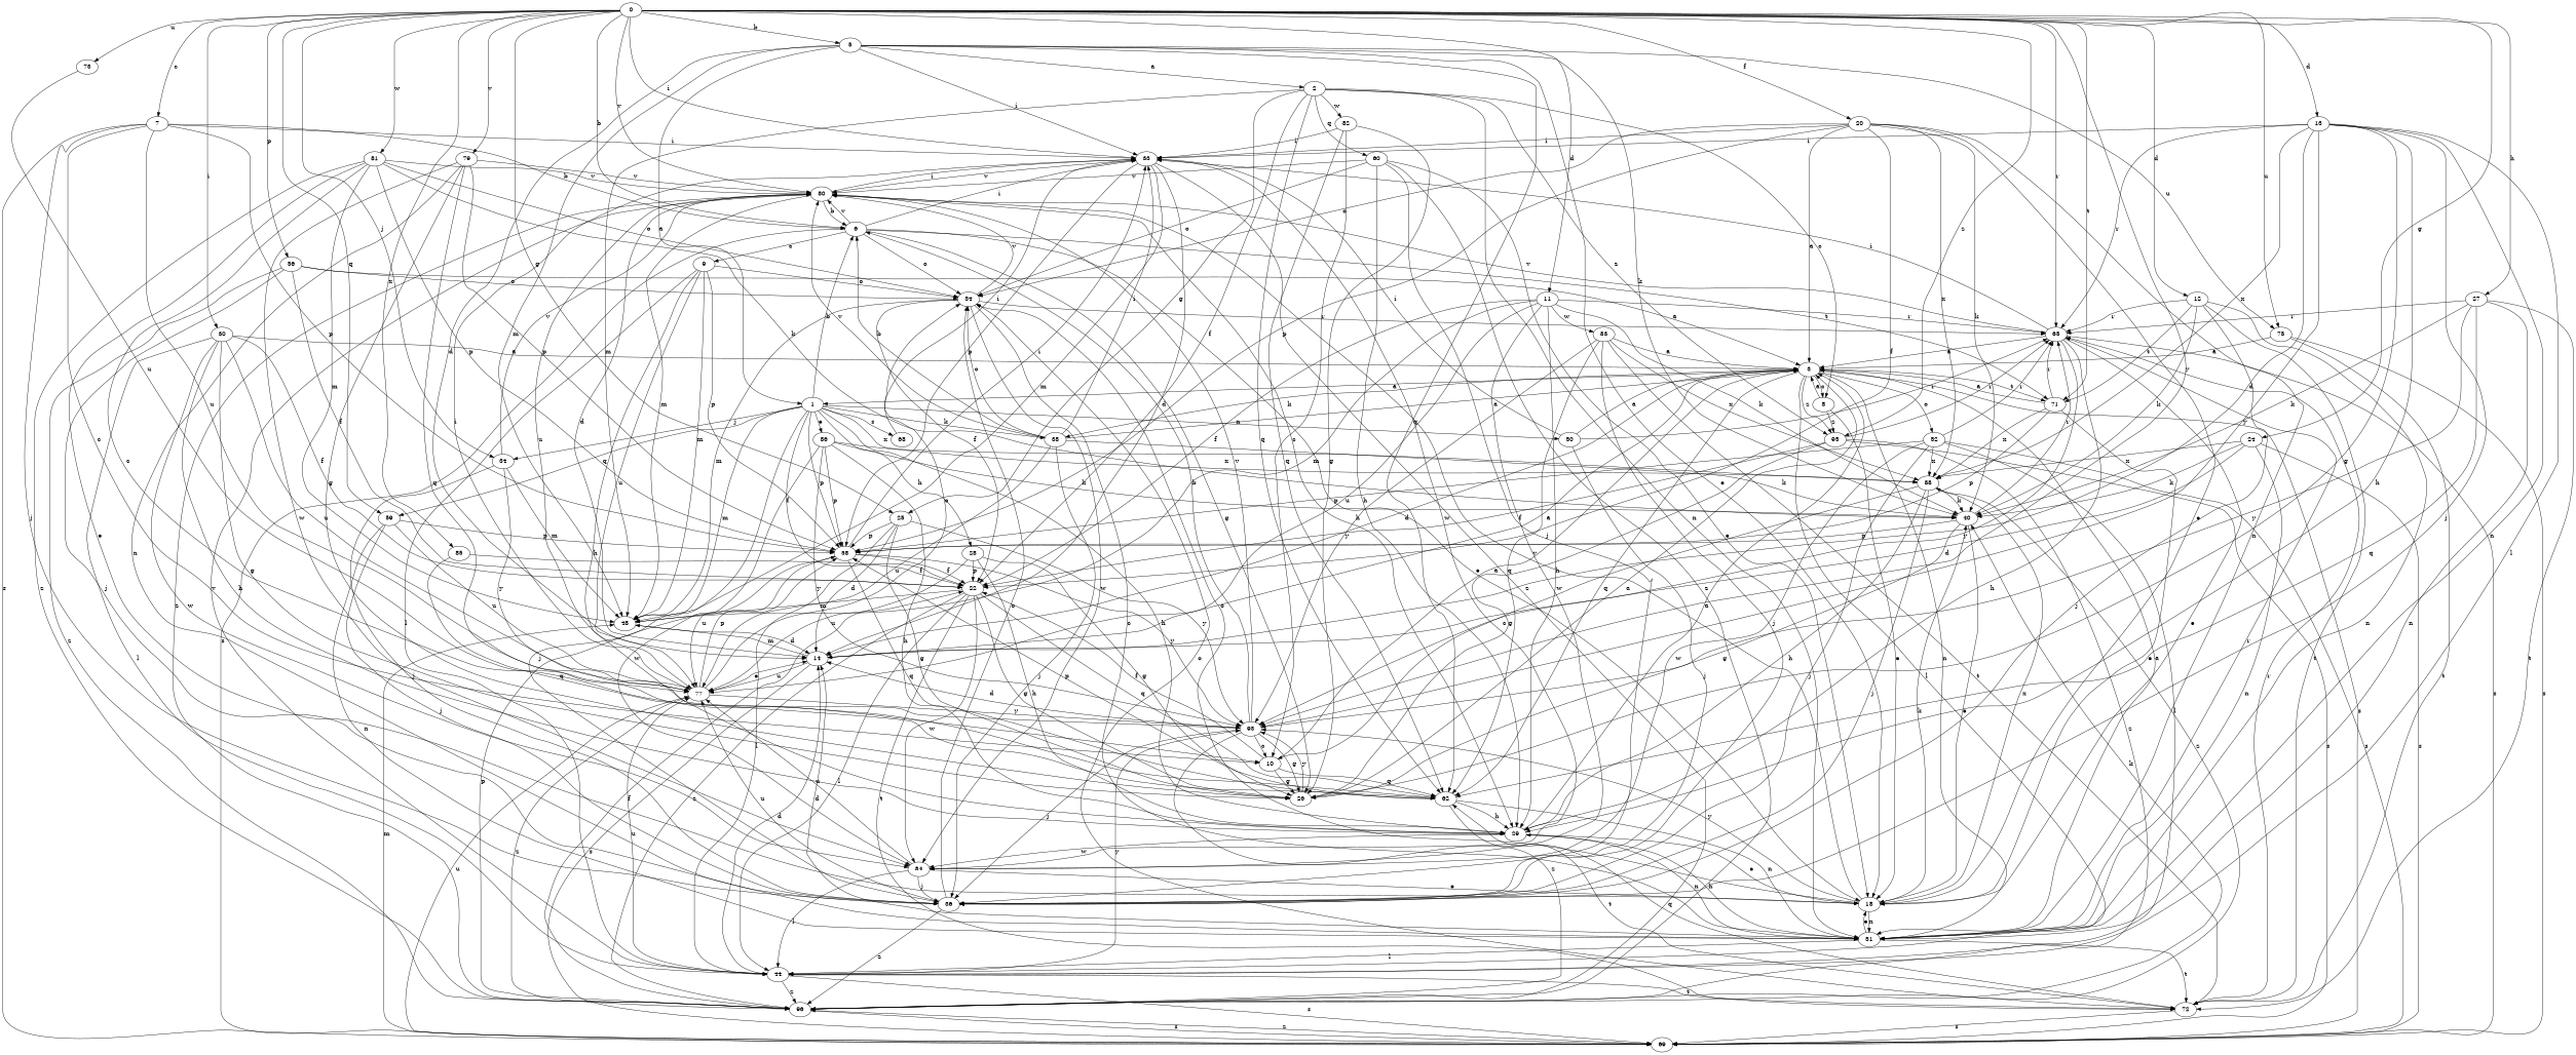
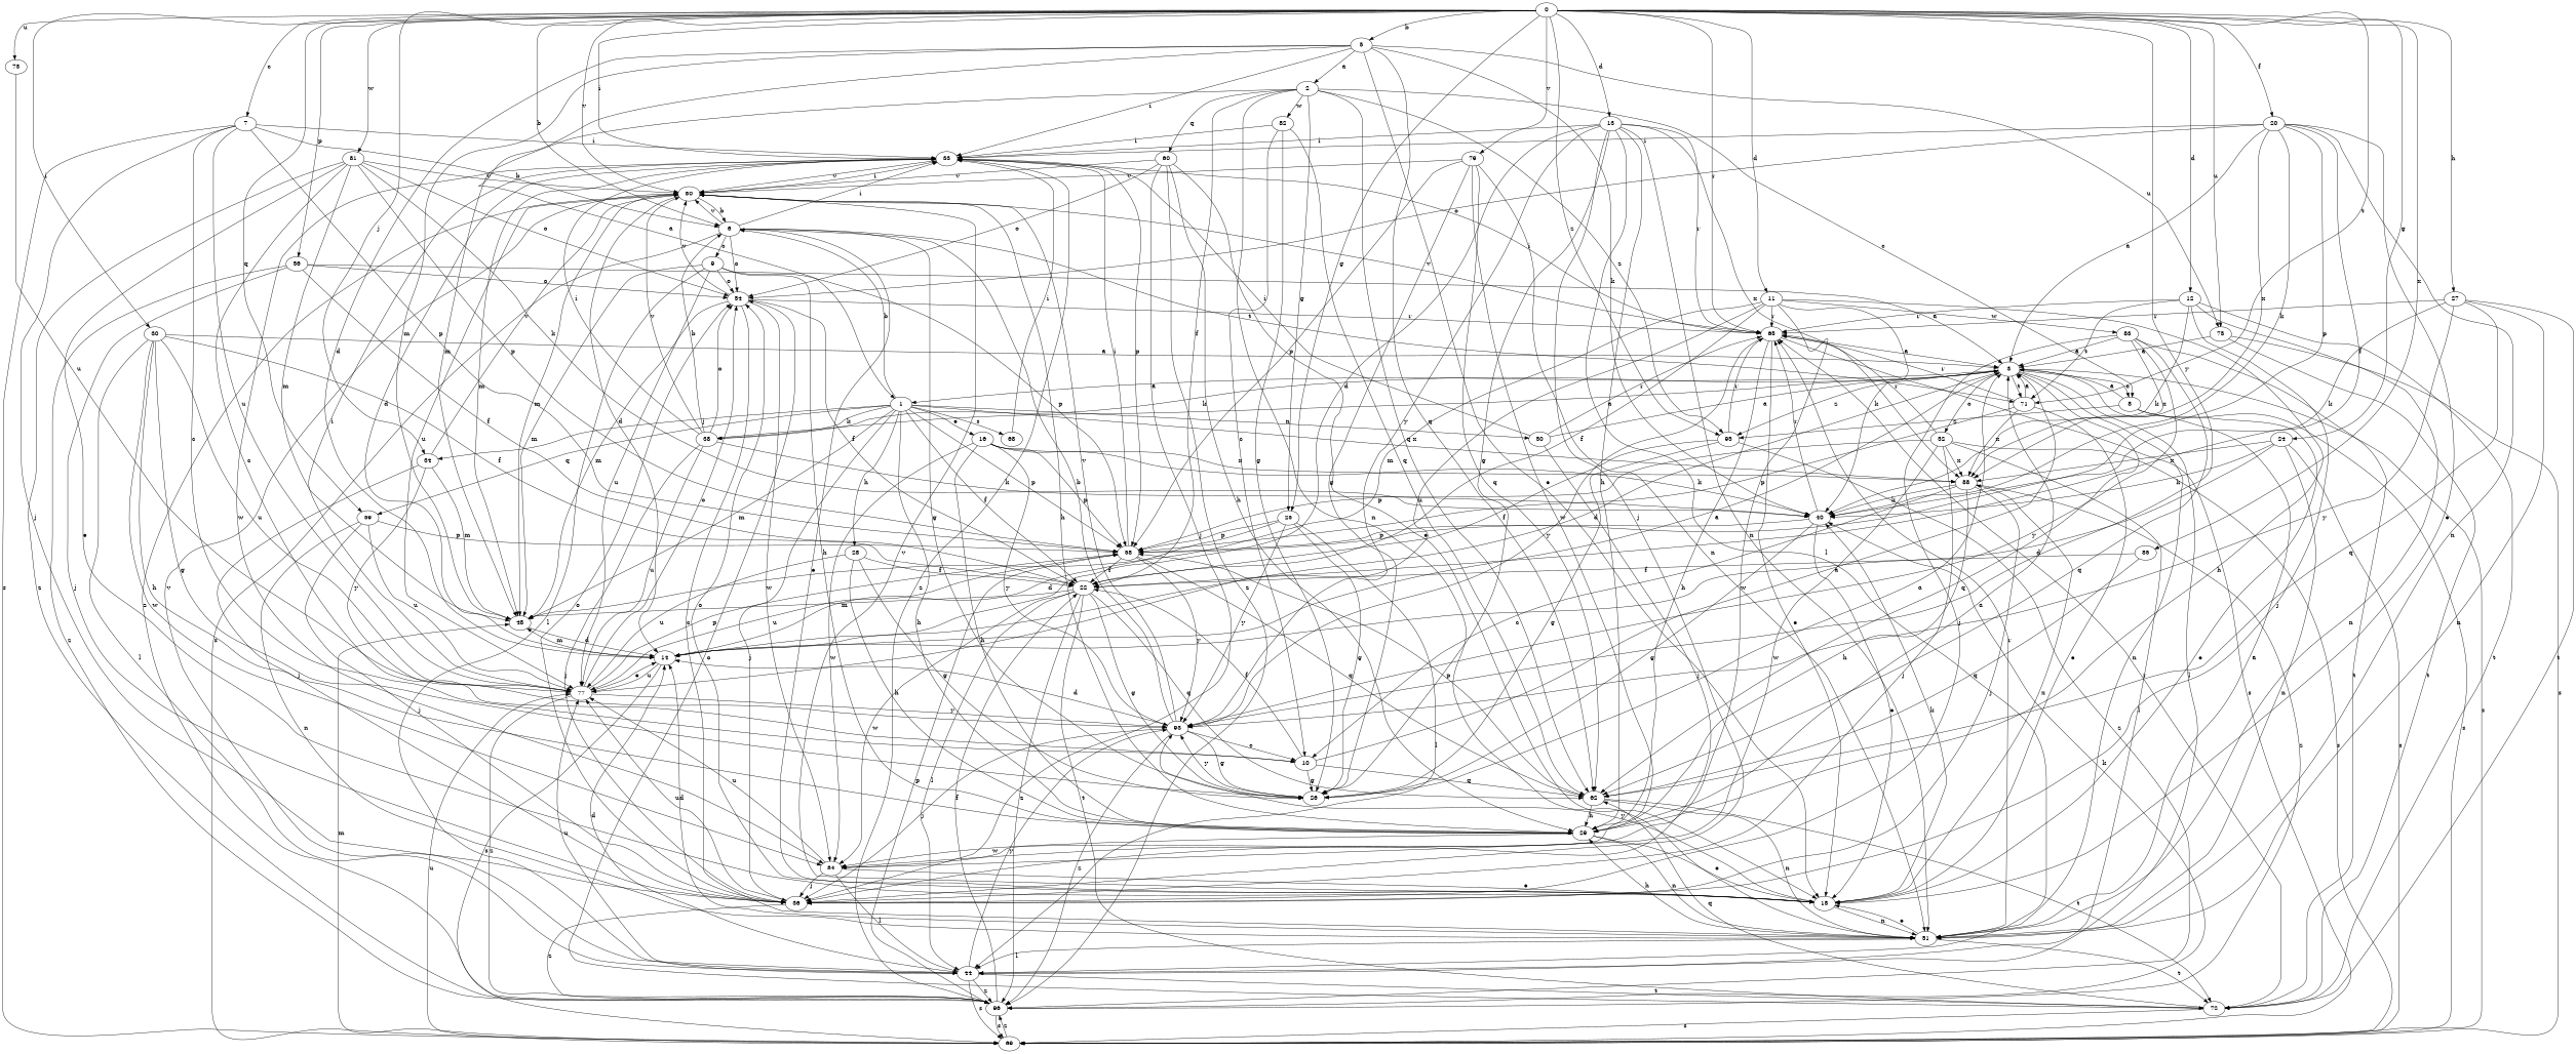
  strict digraph {
    0
    5
    6
    7
    11
    12
    13
    20
    24
    25
    27
    30
    33
    34
    56
    59
    65
    71
    73
    n20 [label=75]
    79
    80
    81
    85
    93
    95
    1
    48
    2
    62
    14
    18
    40
    69
    9
    26
    54
    36
    58
    10
    77
    22
    29
    83
    84
    51
    72
    88
    44
    3
    96
-   16 [label=86]
+   16
    28
    38
    50
    68
    8
    60
    82
    52
    0 -> 5 [label=b]
    0 -> 6 [label=b]
    0 -> 7 [label=c]
    0 -> 11 [label=d]
    0 -> 12 [label=d]
    0 -> 13 [label=d]
    0 -> 20 [label=f]
    0 -> 24 [label=g]
    0 -> 25 [label=g]
    0 -> 27 [label=h]
    0 -> 30 [label=i]
    0 -> 33 [label=i]
    0 -> 34 [label=j]
    0 -> 56 [label=p]
    0 -> 59 [label=q]
    0 -> 65 [label=r]
    0 -> 71 [label=t]
    0 -> 73 [label=u]
    0 -> n20 [label=u]
    0 -> 79 [label=v]
    0 -> 80 [label=v]
    0 -> 81 [label=w]
    0 -> 85 [label=x]
    0 -> 93 [label=y]
    0 -> 95 [label=z]
    5 -> 33 [label=i]
    5 -> n20 [label=u]
    5 -> 1 [label=a]
    5 -> 48 [label=m]
    5 -> 2 [label=a]
    5 -> 62 [label=q]
    5 -> 14 [label=d]
    5 -> 18 [label=e]
    5 -> 40 [label=k]
    6 -> 33 [label=i]
    6 -> 71 [label=t]
    6 -> 80 [label=v]
    6 -> 18 [label=e]
    6 -> 69 [label=s]
    6 -> 9 [label=c]
    6 -> 26 [label=g]
    6 -> 54 [label=o]
    7 -> 6 [label=b]
    7 -> 33 [label=i]
    7 -> 69 [label=s]
    7 -> 36 [label=j]
    7 -> 58 [label=p]
    7 -> 10 [label=c]
    7 -> 77 [label=u]
    11 -> 65 [label=r]
    11 -> 48 [label=m]
    11 -> 40 [label=k]
    11 -> 77 [label=u]
    11 -> 22 [label=f]
    11 -> 29 [label=h]
    11 -> 83 [label=w]
    11 -> 84 [label=w]
    12 -> 65 [label=r]
    12 -> 71 [label=t]
    12 -> 40 [label=k]
    12 -> 36 [label=j]
    12 -> 51 [label=n]
    12 -> 72 [label=t]
    13 -> 33 [label=i]
    13 -> 65 [label=r]
    13 -> 93 [label=y]
    13 -> 14 [label=d]
    13 -> 26 [label=g]
    13 -> 36 [label=j]
    13 -> 29 [label=h]
    13 -> 51 [label=n]
    13 -> 88 [label=x]
    13 -> 44 [label=l]
    20 -> 33 [label=i]
    20 -> 18 [label=e]
    20 -> 40 [label=k]
    20 -> 54 [label=o]
    20 -> 58 [label=p]
    20 -> 22 [label=f]
    20 -> 51 [label=n]
    20 -> 88 [label=x]
    20 -> 3 [label=a]
    24 -> 14 [label=d]
    24 -> 40 [label=k]
    24 -> 69 [label=s]
    24 -> 51 [label=n]
    24 -> 88 [label=x]
    25 -> 93 [label=y]
    25 -> 14 [label=d]
    25 -> 26 [label=g]
    25 -> 58 [label=p]
    25 -> 44 [label=l]
    27 -> 65 [label=r]
    27 -> 93 [label=y]
    27 -> 62 [label=q]
    27 -> 40 [label=k]
    27 -> 51 [label=n]
    27 -> 72 [label=t]
    30 -> 26 [label=g]
    30 -> 77 [label=u]
    30 -> 22 [label=f]
    30 -> 29 [label=h]
    30 -> 84 [label=w]
    30 -> 44 [label=l]
    30 -> 3 [label=a]
    33 -> 80 [label=v]
    33 -> 48 [label=m]
    33 -> 14 [label=d]
    33 -> 58 [label=p]
    33 -> 84 [label=w]
    33 -> 96 [label=z]
    34 -> 80 [label=v]
    34 -> 93 [label=y]
    34 -> 48 [label=m]
    34 -> 36 [label=j]
    56 -> 54 [label=o]
    56 -> 36 [label=j]
    56 -> 22 [label=f]
    56 -> 3 [label=a]
    56 -> 96 [label=z]
    59 -> 36 [label=j]
    59 -> 58 [label=p]
    59 -> 77 [label=u]
    59 -> 51 [label=n]
    65 -> 33 [label=i]
    65 -> 80 [label=v]
    65 -> 93 [label=y]
    65 -> 18 [label=e]
    65 -> 69 [label=s]
    65 -> 29 [label=h]
    65 -> 3 [label=a]
    71 -> 65 [label=r]
    71 -> 18 [label=e]
    71 -> 58 [label=p]
    71 -> 88 [label=x]
    71 -> 3 [label=a]
    73 -> 77 [label=u]
    n20 -> 69 [label=s]
    n20 -> 72 [label=t]
    n20 -> 3 [label=a]
    79 -> 80 [label=v]
    79 -> 62 [label=q]
    79 -> 26 [label=g]
    79 -> 58 [label=p]
    79 -> 84 [label=w]
    79 -> 51 [label=n]
    80 -> 6 [label=b]
    80 -> 33 [label=i]
    80 -> 48 [label=m]
    80 -> 14 [label=d]
    80 -> 77 [label=u]
    80 -> 29 [label=h]
    80 -> 96 [label=z]
    81 -> 80 [label=v]
    81 -> 48 [label=m]
    81 -> 18 [label=e]
    81 -> 40 [label=k]
    81 -> 54 [label=o]
    81 -> 58 [label=p]
    81 -> 10 [label=c]
    81 -> 96 [label=z]
    85 -> 62 [label=q]
    85 -> 22 [label=f]
    93 -> 6 [label=b]
    93 -> 80 [label=v]
    93 -> 14 [label=d]
    93 -> 26 [label=g]
    93 -> 36 [label=j]
    93 -> 10 [label=c]
    93 -> 96 [label=z]
    95 -> 65 [label=r]
-   95 -> 69 [label=s]
+   8 -> 69 [label=s]
    95 -> 26 [label=g]
    95 -> 22 [label=f]
    95 -> 96 [label=z]
    1 -> 6 [label=b]
    1 -> 34 [label=j]
    1 -> 59 [label=q]
    1 -> 48 [label=m]
    1 -> 36 [label=j]
    1 -> 58 [label=p]
    1 -> 22 [label=f]
    1 -> 29 [label=h]
    1 -> 88 [label=x]
    1 -> 16 [label=e]
    1 -> 28 [label=h]
    1 -> 38 [label=k]
    1 -> 50 [label=n]
    1 -> 68 [label=s]
    48 -> 14 [label=d]
    2 -> 25 [label=g]
    2 -> 95 [label=z]
    2 -> 48 [label=m]
    2 -> 62 [label=q]
    2 -> 22 [label=f]
    2 -> 51 [label=n]
    2 -> 8 [label=c]
    2 -> 60 [label=q]
    2 -> 82 [label=w]
    62 -> 58 [label=p]
    62 -> 29 [label=h]
    62 -> 51 [label=n]
    62 -> 72 [label=t]
    14 -> 48 [label=m]
    14 -> 69 [label=s]
    14 -> 77 [label=u]
    14 -> 3 [label=a]
    18 -> 80 [label=v]
    18 -> 93 [label=y]
    18 -> 40 [label=k]
    18 -> 54 [label=o]
    18 -> 51 [label=n]
    18 -> 88 [label=x]
    40 -> 65 [label=r]
    40 -> 18 [label=e]
    40 -> 26 [label=g]
    40 -> 58 [label=p]
    69 -> 48 [label=m]
    69 -> 77 [label=u]
    69 -> 96 [label=z]
    9 -> 48 [label=m]
    9 -> 54 [label=o]
    9 -> 58 [label=p]
    9 -> 77 [label=u]
    9 -> 29 [label=h]
    9 -> 44 [label=l]
    26 -> 93 [label=y]
    26 -> 3 [label=a]
    54 -> 65 [label=r]
    54 -> 80 [label=v]
    54 -> 48 [label=m]
    54 -> 22 [label=f]
    54 -> 84 [label=w]
    54 -> 51 [label=c]
    36 -> 54 [label=o]
    36 -> 77 [label=u]
    36 -> 96 [label=z]
    58 -> 33 [label=i]
    58 -> 93 [label=y]
    58 -> 62 [label=q]
    58 -> 77 [label=u]
    58 -> 22 [label=f]
    10 -> 62 [label=q]
    10 -> 26 [label=g]
    10 -> 22 [label=f]
    10 -> 3 [label=a]
    77 -> 33 [label=i]
    77 -> 93 [label=y]
    77 -> 14 [label=e]
    77 -> 54 [label=o]
    77 -> 58 [label=p]
    77 -> 96 [label=z]
    22 -> 48 [label=m]
    22 -> 62 [label=q]
    22 -> 26 [label=g]
    22 -> 84 [label=w]
    22 -> 72 [label=t]
    22 -> 44 [label=l]
    22 -> 96 [label=z]
    29 -> 18 [label=e]
    29 -> 84 [label=w]
    29 -> 51 [label=n]
    29 -> 3 [label=a]
    83 -> 93 [label=y]
    83 -> 62 [label=q]
    83 -> 36 [label=j]
    83 -> 72 [label=t]
    83 -> 88 [label=x]
    83 -> 3 [label=a]
    84 -> 18 [label=e]
    84 -> 36 [label=j]
    84 -> 77 [label=u]
    84 -> 44 [label=l]
    51 -> 65 [label=r]
    51 -> 14 [label=d]
    51 -> 18 [label=e]
    51 -> 29 [label=h]
    51 -> 72 [label=t]
    51 -> 44 [label=l]
    51 -> 3 [label=a]
    72 -> 65 [label=r]
    72 -> 62 [label=q]
    72 -> 69 [label=s]
    72 -> 54 [label=o]
    88 -> 40 [label=k]
    88 -> 36 [label=j]
    88 -> 10 [label=c]
    88 -> 29 [label=h]
    88 -> 96 [label=z]
    44 -> 80 [label=v]
    44 -> 93 [label=y]
    44 -> 14 [label=d]
    44 -> 69 [label=s]
    44 -> 77 [label=u]
    44 -> 72 [label=t]
    44 -> 96 [label=z]
    3 -> 71 [label=t]
    3 -> 95 [label=z]
    3 -> 1 [label=a]
    3 -> 62 [label=q]
    3 -> 14 [label=d]
    3 -> 69 [label=s]
    3 -> 51 [label=n]
    3 -> 44 [label=l]
    3 -> 38 [label=k]
    3 -> 8 [label=c]
    3 -> 52 [label=o]
    96 -> 40 [label=k]
    96 -> 69 [label=s]
    96 -> 58 [label=p]
    96 -> 22 [label=f]
    16 -> 93 [label=y]
    16 -> 40 [label=k]
    16 -> 58 [label=p]
    16 -> 29 [label=h]
    16 -> 84 [label=w]
    16 -> 88 [label=x]
    28 -> 26 [label=g]
    28 -> 77 [label=u]
-   28 -> 22 [label=p]
+   28 -> 22 [label=f]
    28 -> 29 [label=h]
    38 -> 6 [label=b]
    38 -> 33 [label=i]
    38 -> 80 [label=v]
    38 -> 40 [label=k]
    38 -> 54 [label=o]
    38 -> 36 [label=j]
    38 -> 77 [label=u]
    38 -> 3 [label=a]
    50 -> 33 [label=i]
    50 -> 65 [label=r]
    50 -> 36 [label=j]
    50 -> 3 [label=a]
    68 -> 33 [label=i]
    8 -> 95 [label=z]
    8 -> 18 [label=e]
    8 -> 3 [label=a]
    60 -> 80 [label=v]
    60 -> 18 [label=e]
    60 -> 54 [label=o]
    60 -> 36 [label=j]
    60 -> 29 [label=h]
    60 -> 96 [label=z]
    82 -> 33 [label=i]
    82 -> 62 [label=q]
    82 -> 26 [label=g]
    82 -> 10 [label=c]
    52 -> 65 [label=r]
    52 -> 69 [label=s]
    52 -> 36 [label=j]
    52 -> 58 [label=p]
    52 -> 84 [label=w]
    52 -> 88 [label=x]
    52 -> 44 [label=l]
  }
